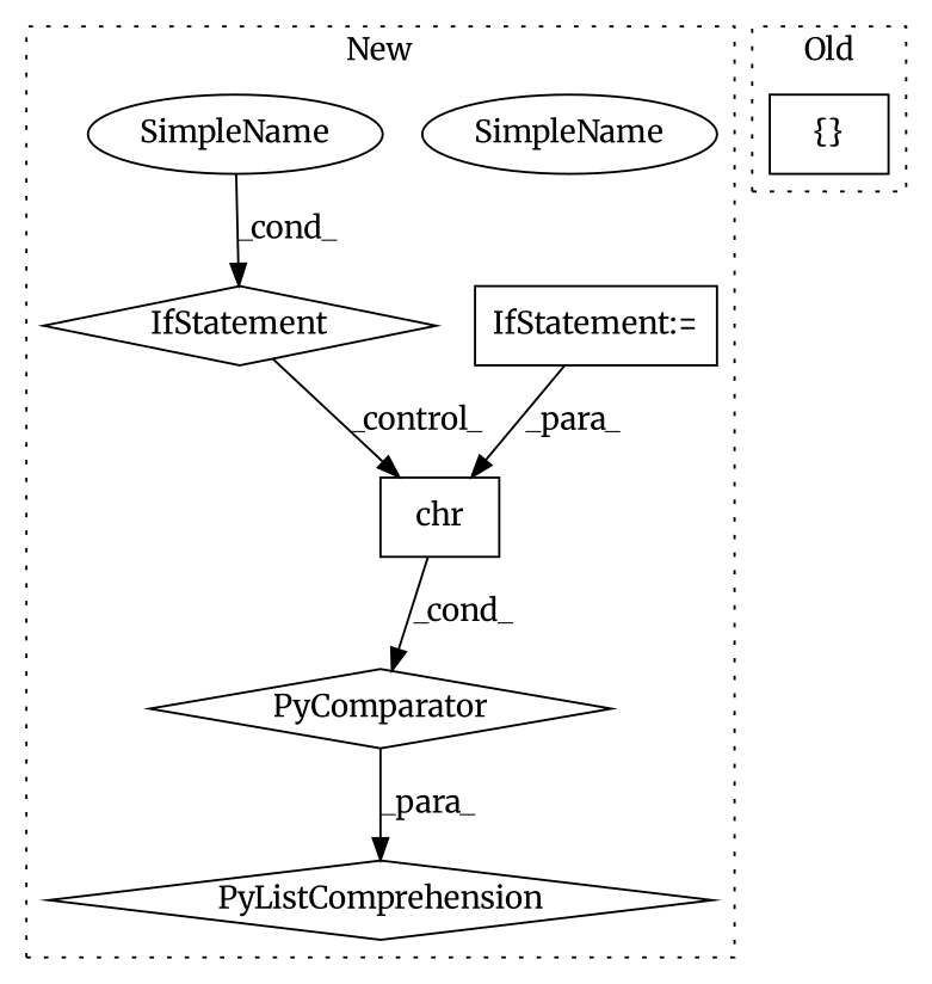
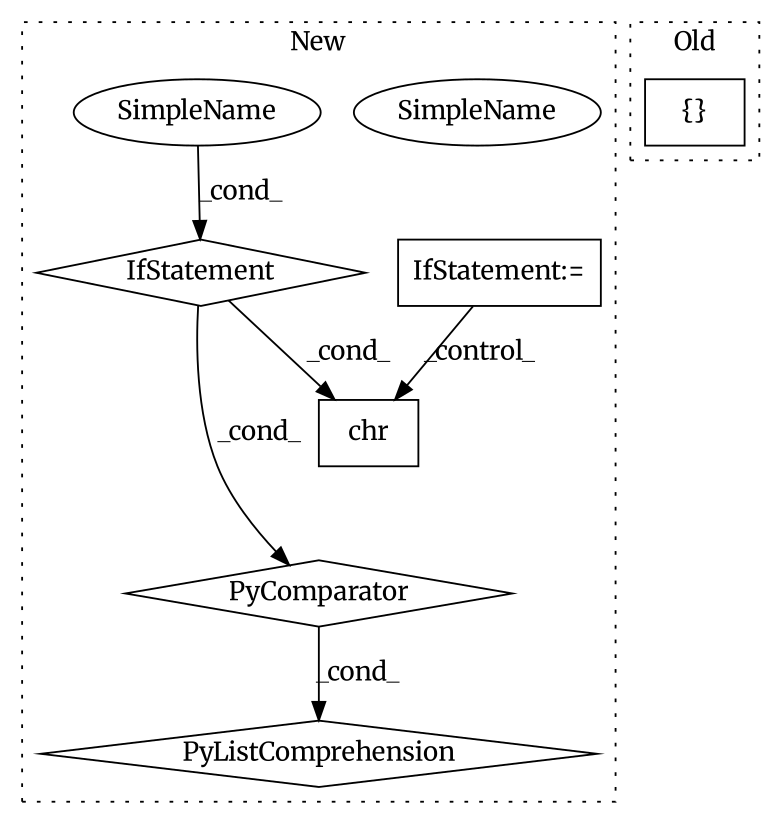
  digraph {
    fontname=Merriweather
    node [a=42 fontname=Merriweather l=27 s=868 shape=box]
    edge [fontname=Merriweather]
    n1 [a=32 l="4,1" label=chr s="787,803"]
    n2 [a=25 label=IfStatement shape=diamond]
    n3 [l=5 label=SimpleName s=890 shape=ellipse]
    n4 [a=109 l=116 label=PyListComprehension s=787 shape=diamond]
    n5 [a=113 label=PyComparator shape=diamond]
    n6 [a=7 label="IfStatement:="]
    n7 [l=5 label=SimpleName s=890 shape=ellipse]
    n8 [a=4 l=2 label="{}" s=1010]
    subgraph cluster_1 {
      label=New
      style=dotted
      n1
      n2
      n3
      n4
      n5
      n6
      n7
    }
    subgraph cluster_2 {
      label=Old
      style=dotted
      n8
    }
-   n1 -> n5 [label=_cond_]
-   n2 -> n1 [label=_control_]
-   n5 -> n4 [label=_para_]
-   n6 -> n1 [label=_para_]
+   n2 -> n5 [label=_cond_]
+   n2 -> n1 [label=_cond_]
+   n5 -> n4 [label=_cond_]
+   n6 -> n1 [label=_control_]
    n7 -> n2 [label=_cond_]
  }
